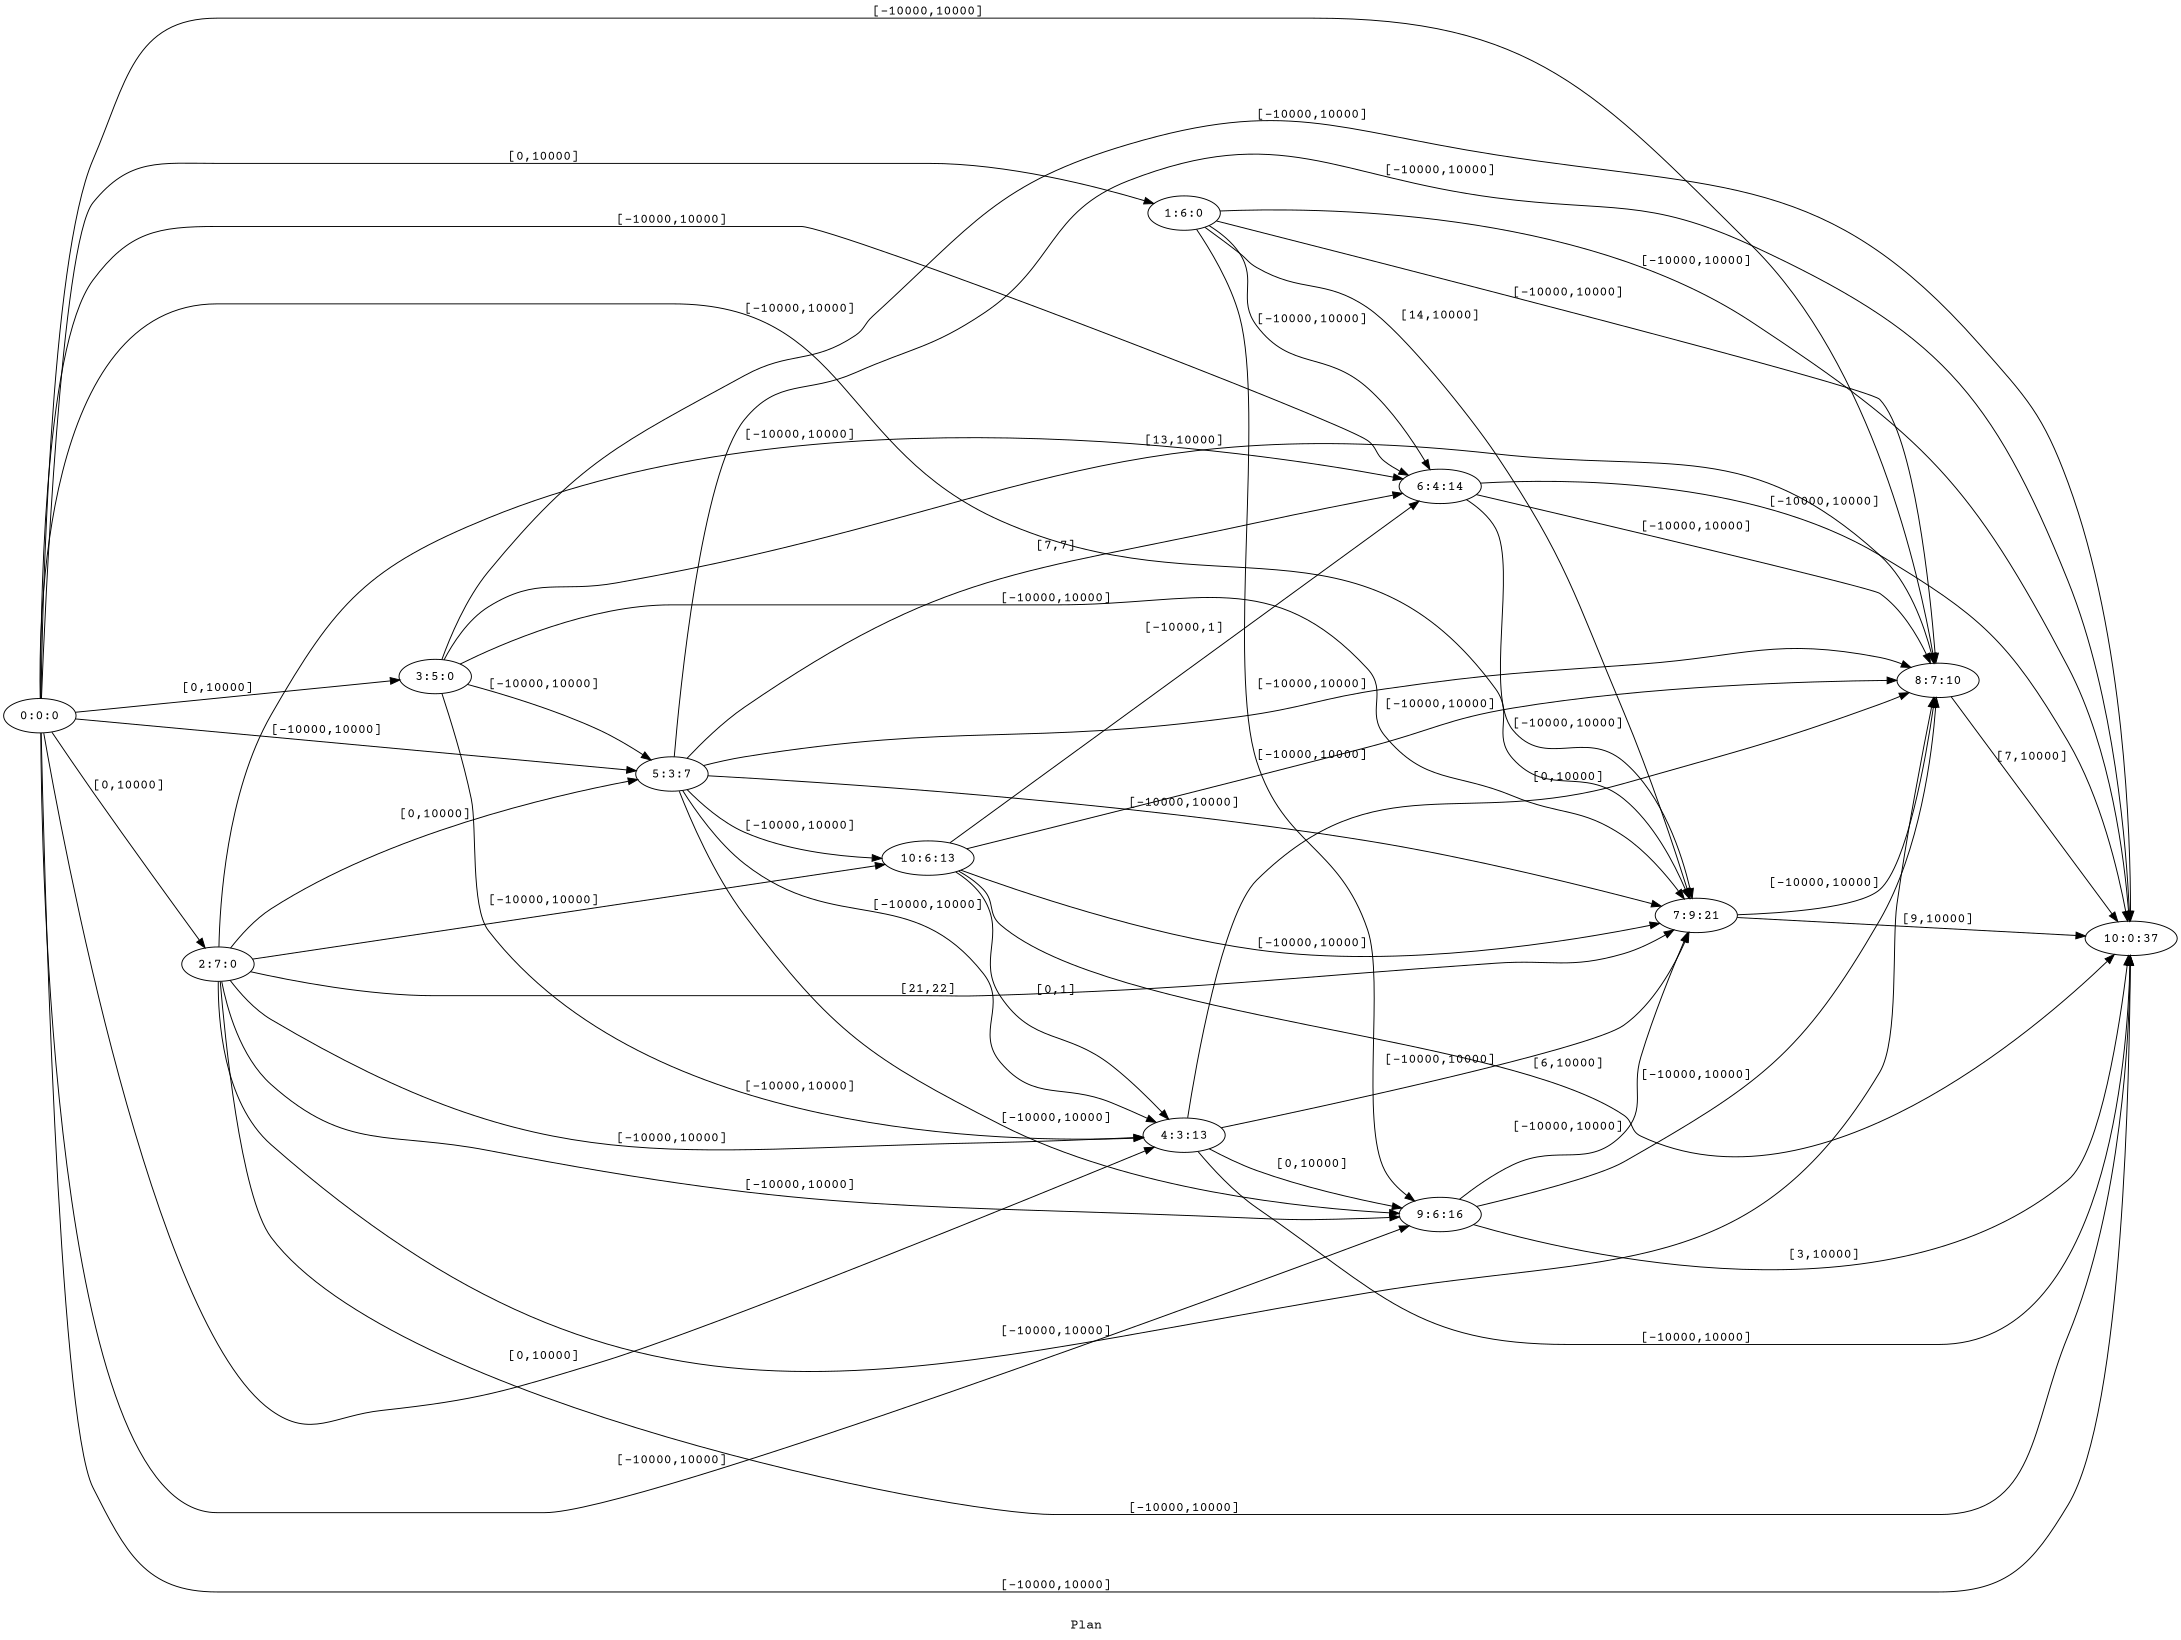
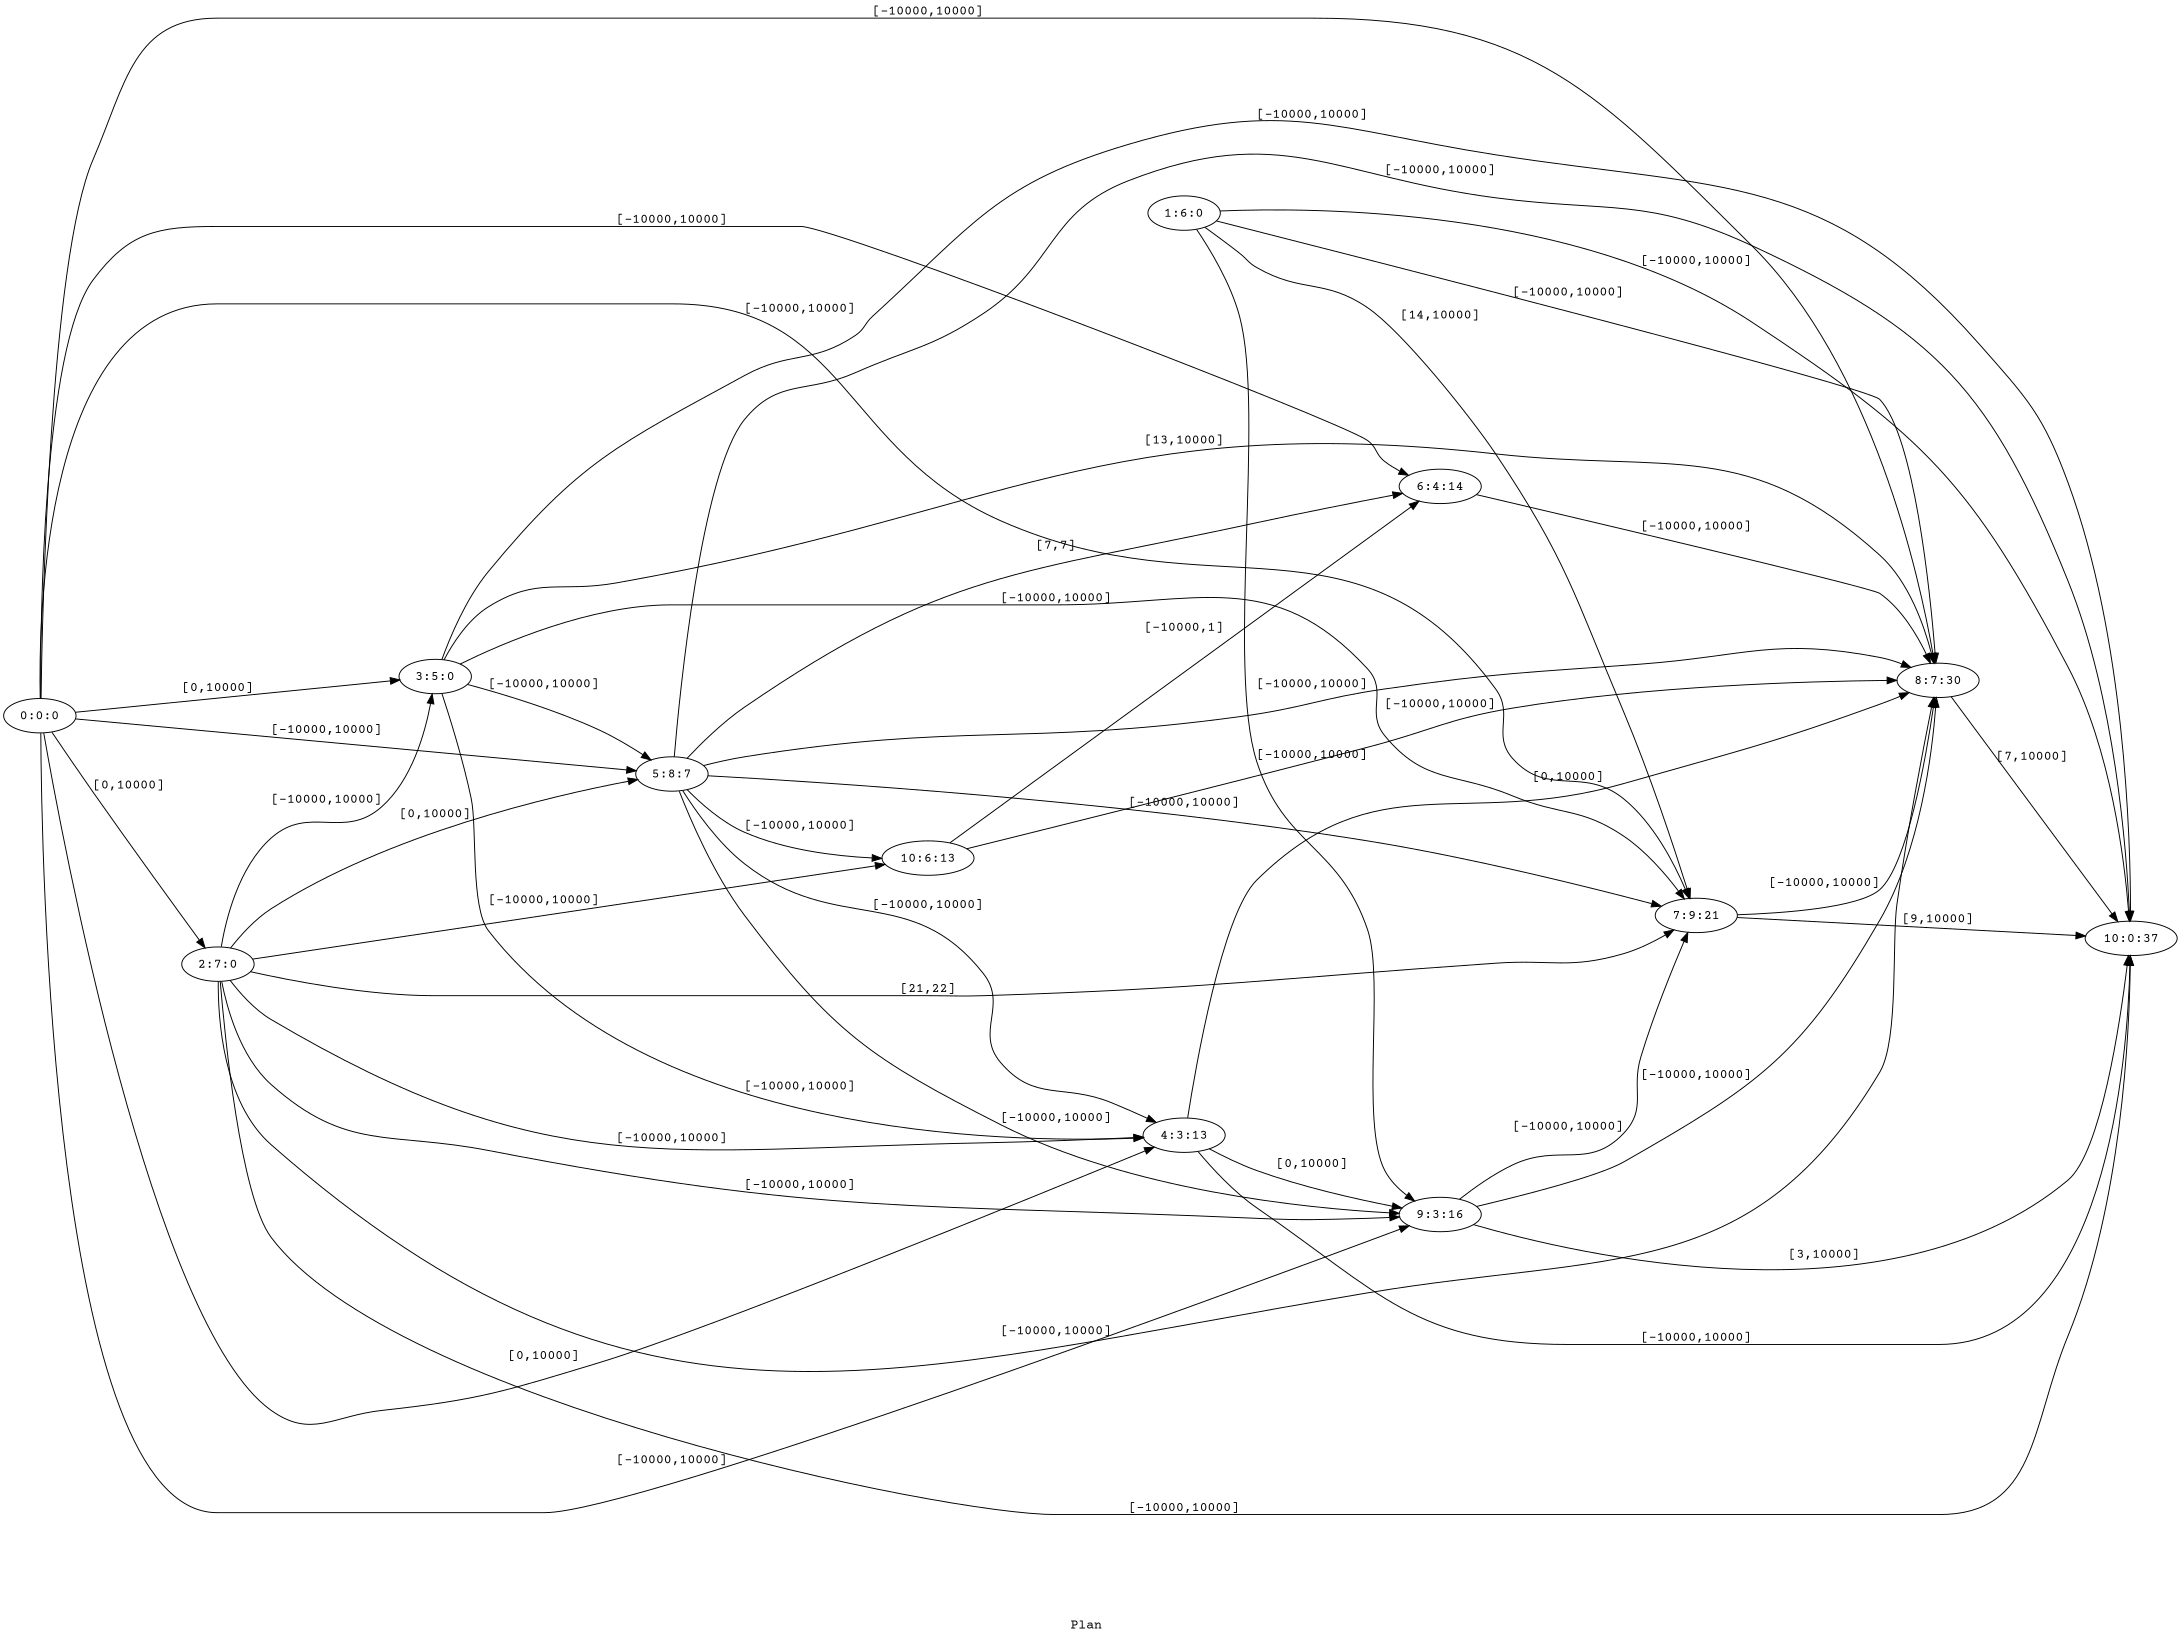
  digraph {
    fldt=0.53691
    fontname="Courier Prime"
    label="Plan "
    nodesep=.45
    rankdir=LR
    node [fontname="Courier Prime"]
    edge [fontname="Courier Prime"]
    "0:0:0"
    "1:6:0"
    "2:7:0"
    "3:5:0"
    "4:3:13"
-   "5:3:7"
+   "5:3:7" [label="5:8:7"]
    "6:4:14"
    "7:9:21"
-   "8:7:30" [label="8:7:10"]
-   "9:3:16" [label="9:6:16"]
+   "8:7:30"
+   "9:3:16"
    n11 [label="10:0:37"]
    "10:6:13"
-   "0:0:0" -> "1:6:0" [label="[0,10000]"]
    "0:0:0" -> "2:7:0" [label="[0,10000]"]
    "0:0:0" -> "3:5:0" [label="[0,10000]"]
    "0:0:0" -> "4:3:13" [label="[0,10000]"]
    "0:0:0" -> "5:3:7" [label="[-10000,10000]"]
    "0:0:0" -> "6:4:14" [label="[-10000,10000]"]
    "0:0:0" -> "7:9:21" [label="[-10000,10000]"]
    "0:0:0" -> "8:7:30" [label="[-10000,10000]"]
    "0:0:0" -> "9:3:16" [label="[-10000,10000]"]
-   "0:0:0" -> n11 [label="[-10000,10000]"]
-   "1:6:0" -> "6:4:14" [label="[-10000,10000]"]
    "1:6:0" -> "7:9:21" [label="[14,10000]"]
    "1:6:0" -> "8:7:30" [label="[-10000,10000]"]
    "1:6:0" -> "9:3:16" [label="[-10000,10000]"]
    "1:6:0" -> n11 [label="[-10000,10000]"]
    "2:7:0" -> "4:3:13" [label="[-10000,10000]"]
    "2:7:0" -> "5:3:7" [label="[0,10000]"]
-   "2:7:0" -> "6:4:14" [label="[-10000,10000]"]
+   "2:7:0" -> "3:5:0" [label="[-10000,10000]"]
    "2:7:0" -> "7:9:21" [label="[21,22]"]
    "2:7:0" -> "8:7:30" [label="[-10000,10000]"]
    "2:7:0" -> "9:3:16" [label="[-10000,10000]"]
    "2:7:0" -> n11 [label="[-10000,10000]"]
    "2:7:0" -> "10:6:13" [label="[-10000,10000]"]
    "3:5:0" -> "4:3:13" [label="[-10000,10000]"]
    "3:5:0" -> "5:3:7" [label="[-10000,10000]"]
    "3:5:0" -> "7:9:21" [label="[-10000,10000]"]
    "3:5:0" -> "8:7:30" [label="[13,10000]"]
    "3:5:0" -> n11 [label="[-10000,10000]"]
-   "4:3:13" -> "7:9:21" [label="[-10000,10000]"]
    "4:3:13" -> "8:7:30" [label="[0,10000]"]
    "4:3:13" -> "9:3:16" [label="[0,10000]"]
    "4:3:13" -> n11 [label="[-10000,10000]"]
    "5:3:7" -> "4:3:13" [label="[-10000,10000]"]
    "5:3:7" -> "6:4:14" [label="[7,7]"]
    "5:3:7" -> "7:9:21" [label="[-10000,10000]"]
    "5:3:7" -> "8:7:30" [label="[-10000,10000]"]
    "5:3:7" -> "9:3:16" [label="[-10000,10000]"]
    "5:3:7" -> n11 [label="[-10000,10000]"]
    "5:3:7" -> "10:6:13" [label="[-10000,10000]"]
-   "6:4:14" -> "7:9:21" [label="[-10000,10000]"]
    "6:4:14" -> "8:7:30" [label="[-10000,10000]"]
-   "6:4:14" -> n11 [label="[-10000,10000]"]
    "7:9:21" -> "8:7:30" [label="[-10000,10000]"]
    "7:9:21" -> n11 [label="[9,10000]"]
    "8:7:30" -> n11 [label="[7,10000]"]
    "9:3:16" -> "7:9:21" [label="[-10000,10000]"]
    "9:3:16" -> "8:7:30" [label="[-10000,10000]"]
    "9:3:16" -> n11 [label="[3,10000]"]
-   "10:6:13" -> "4:3:13" [label="[0,1]"]
    "10:6:13" -> "6:4:14" [label="[-10000,1]"]
-   "10:6:13" -> "7:9:21" [label="[-10000,10000]"]
    "10:6:13" -> "8:7:30" [label="[-10000,10000]"]
-   "10:6:13" -> n11 [label="[6,10000]"]
  }
